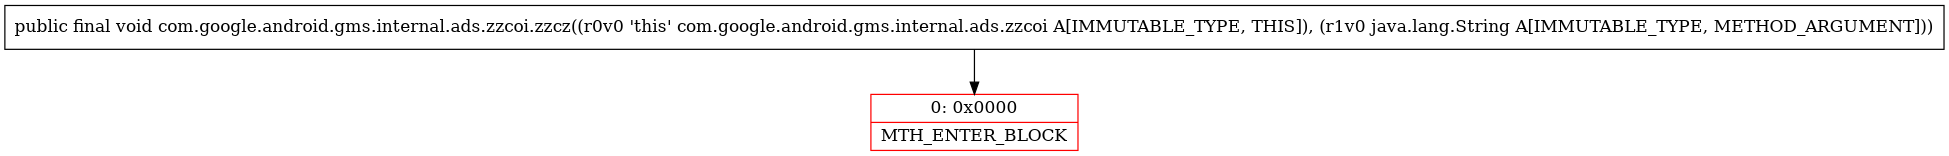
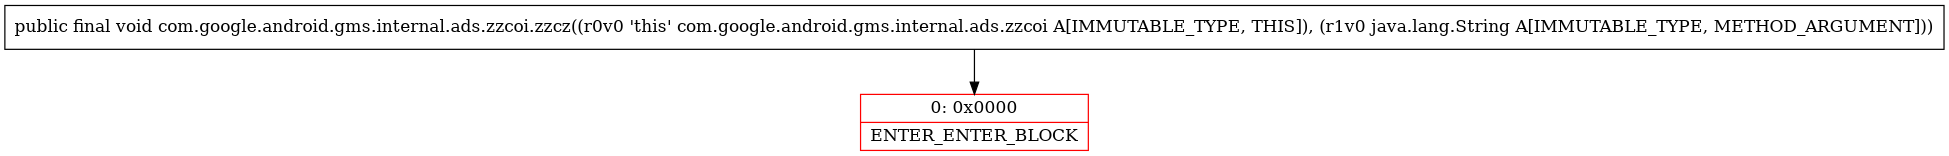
  digraph {
    fontname="DejaVu Serif"
    node [shape=record fontname="DejaVu Serif"]
-   n1 [color=red label="{0\:\ 0x0000|MTH_ENTER_BLOCK\l}"]
+   n1 [color=red label="{0\:\ 0x0000|ENTER_ENTER_BLOCK\l}"]
    n2 [label="{public final void com.google.android.gms.internal.ads.zzcoi.zzcz((r0v0 'this' com.google.android.gms.internal.ads.zzcoi A[IMMUTABLE_TYPE, THIS]), (r1v0 java.lang.String A[IMMUTABLE_TYPE, METHOD_ARGUMENT])) }"]
    subgraph cluster_1 {
      label="R(0)"
    }
    n2 -> n1 [fontname="DejaVu Serif"]
  }
